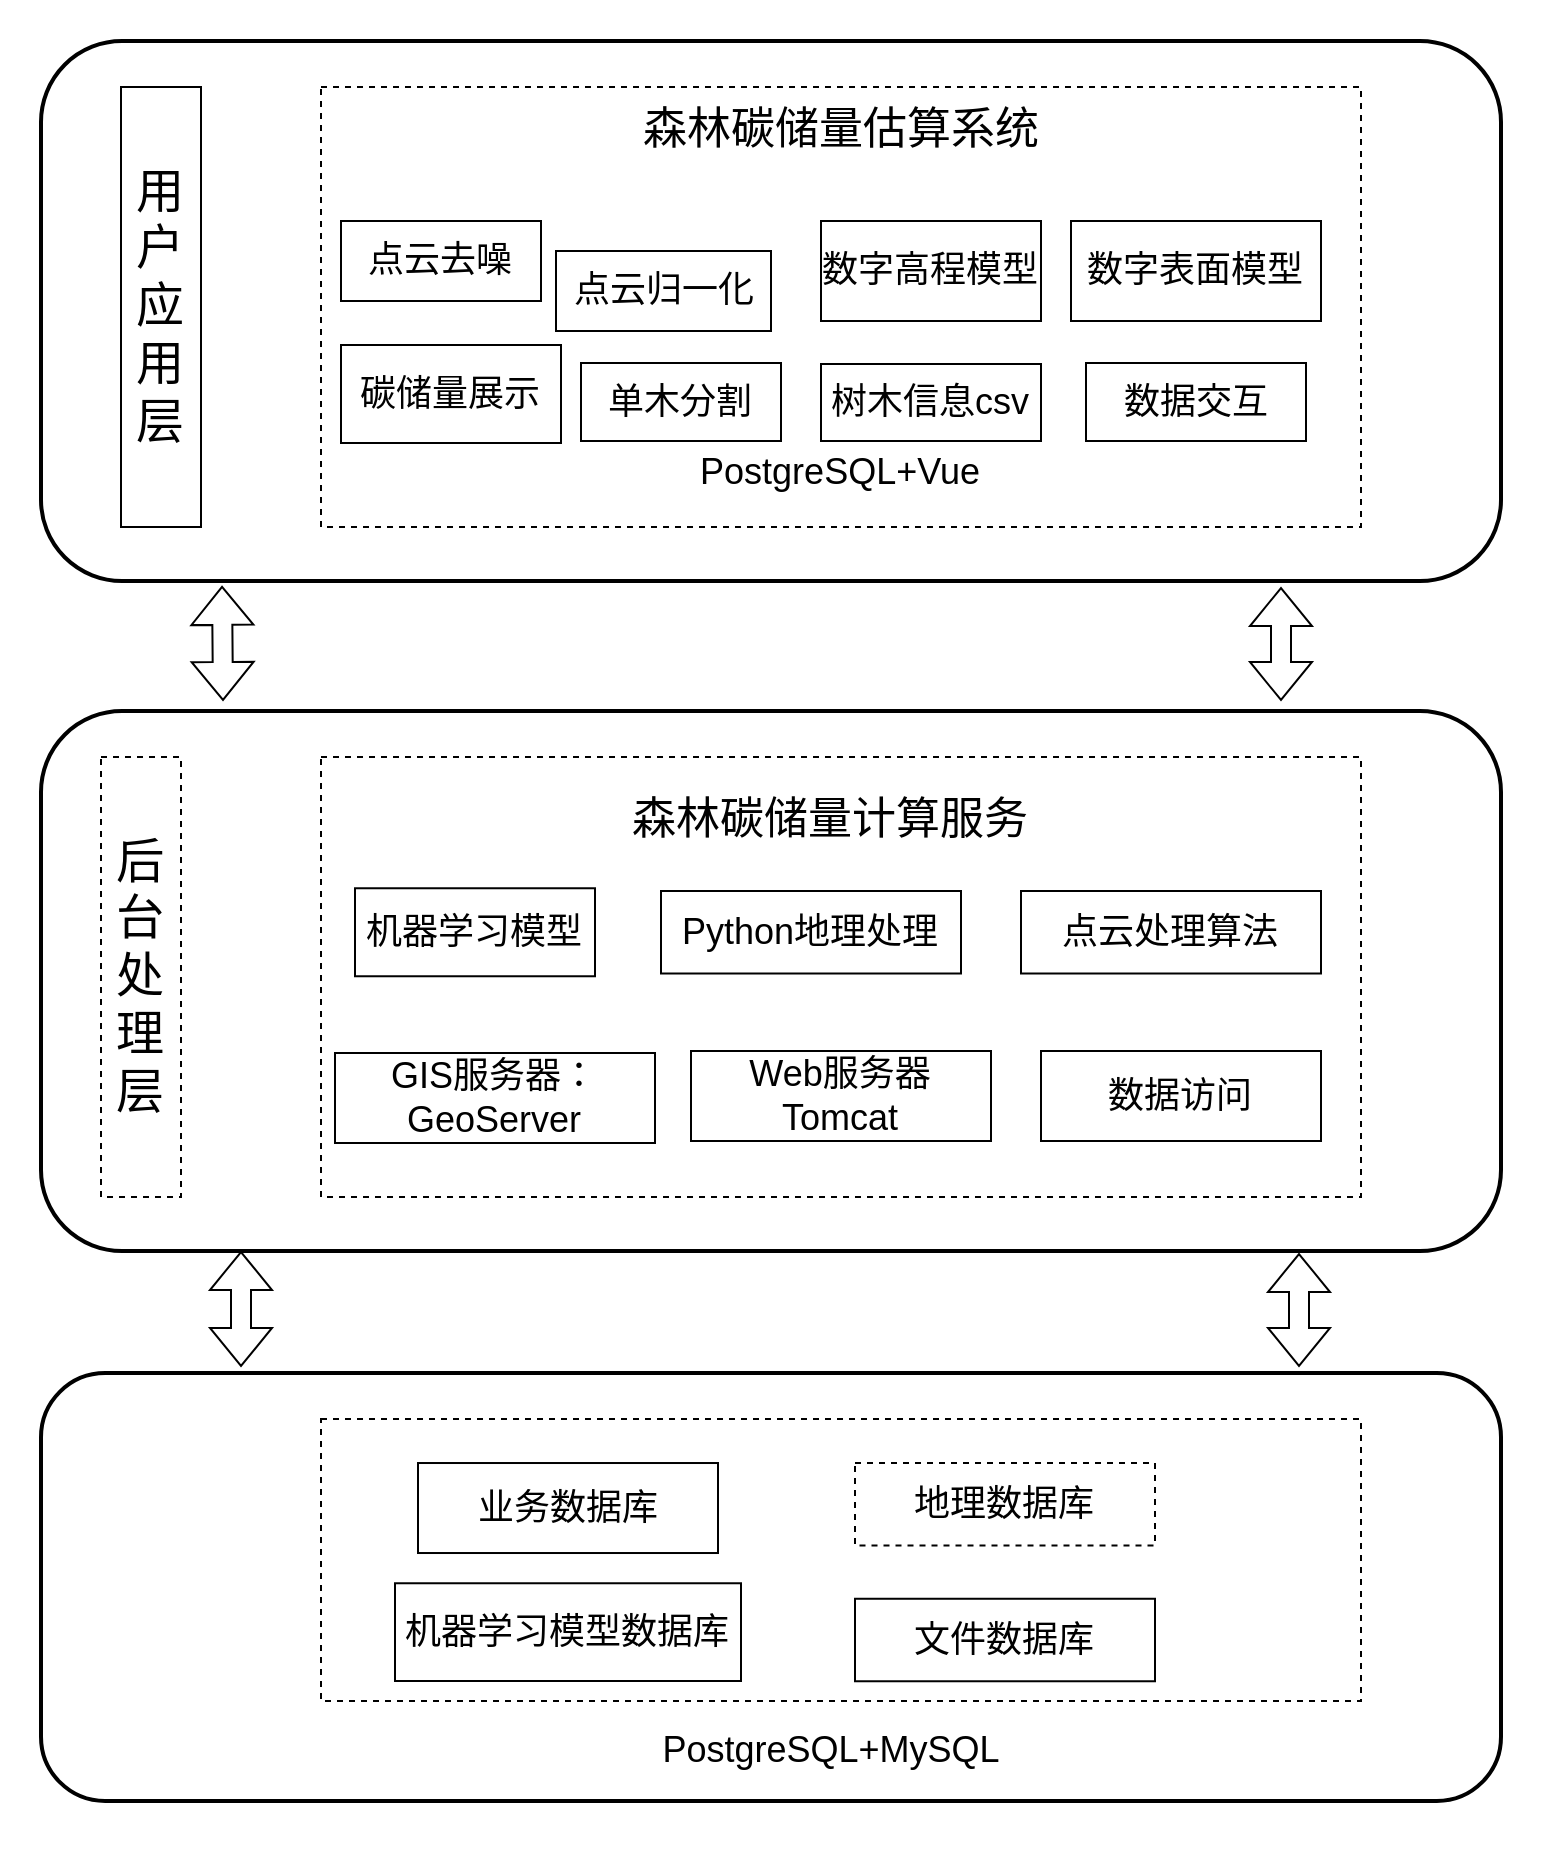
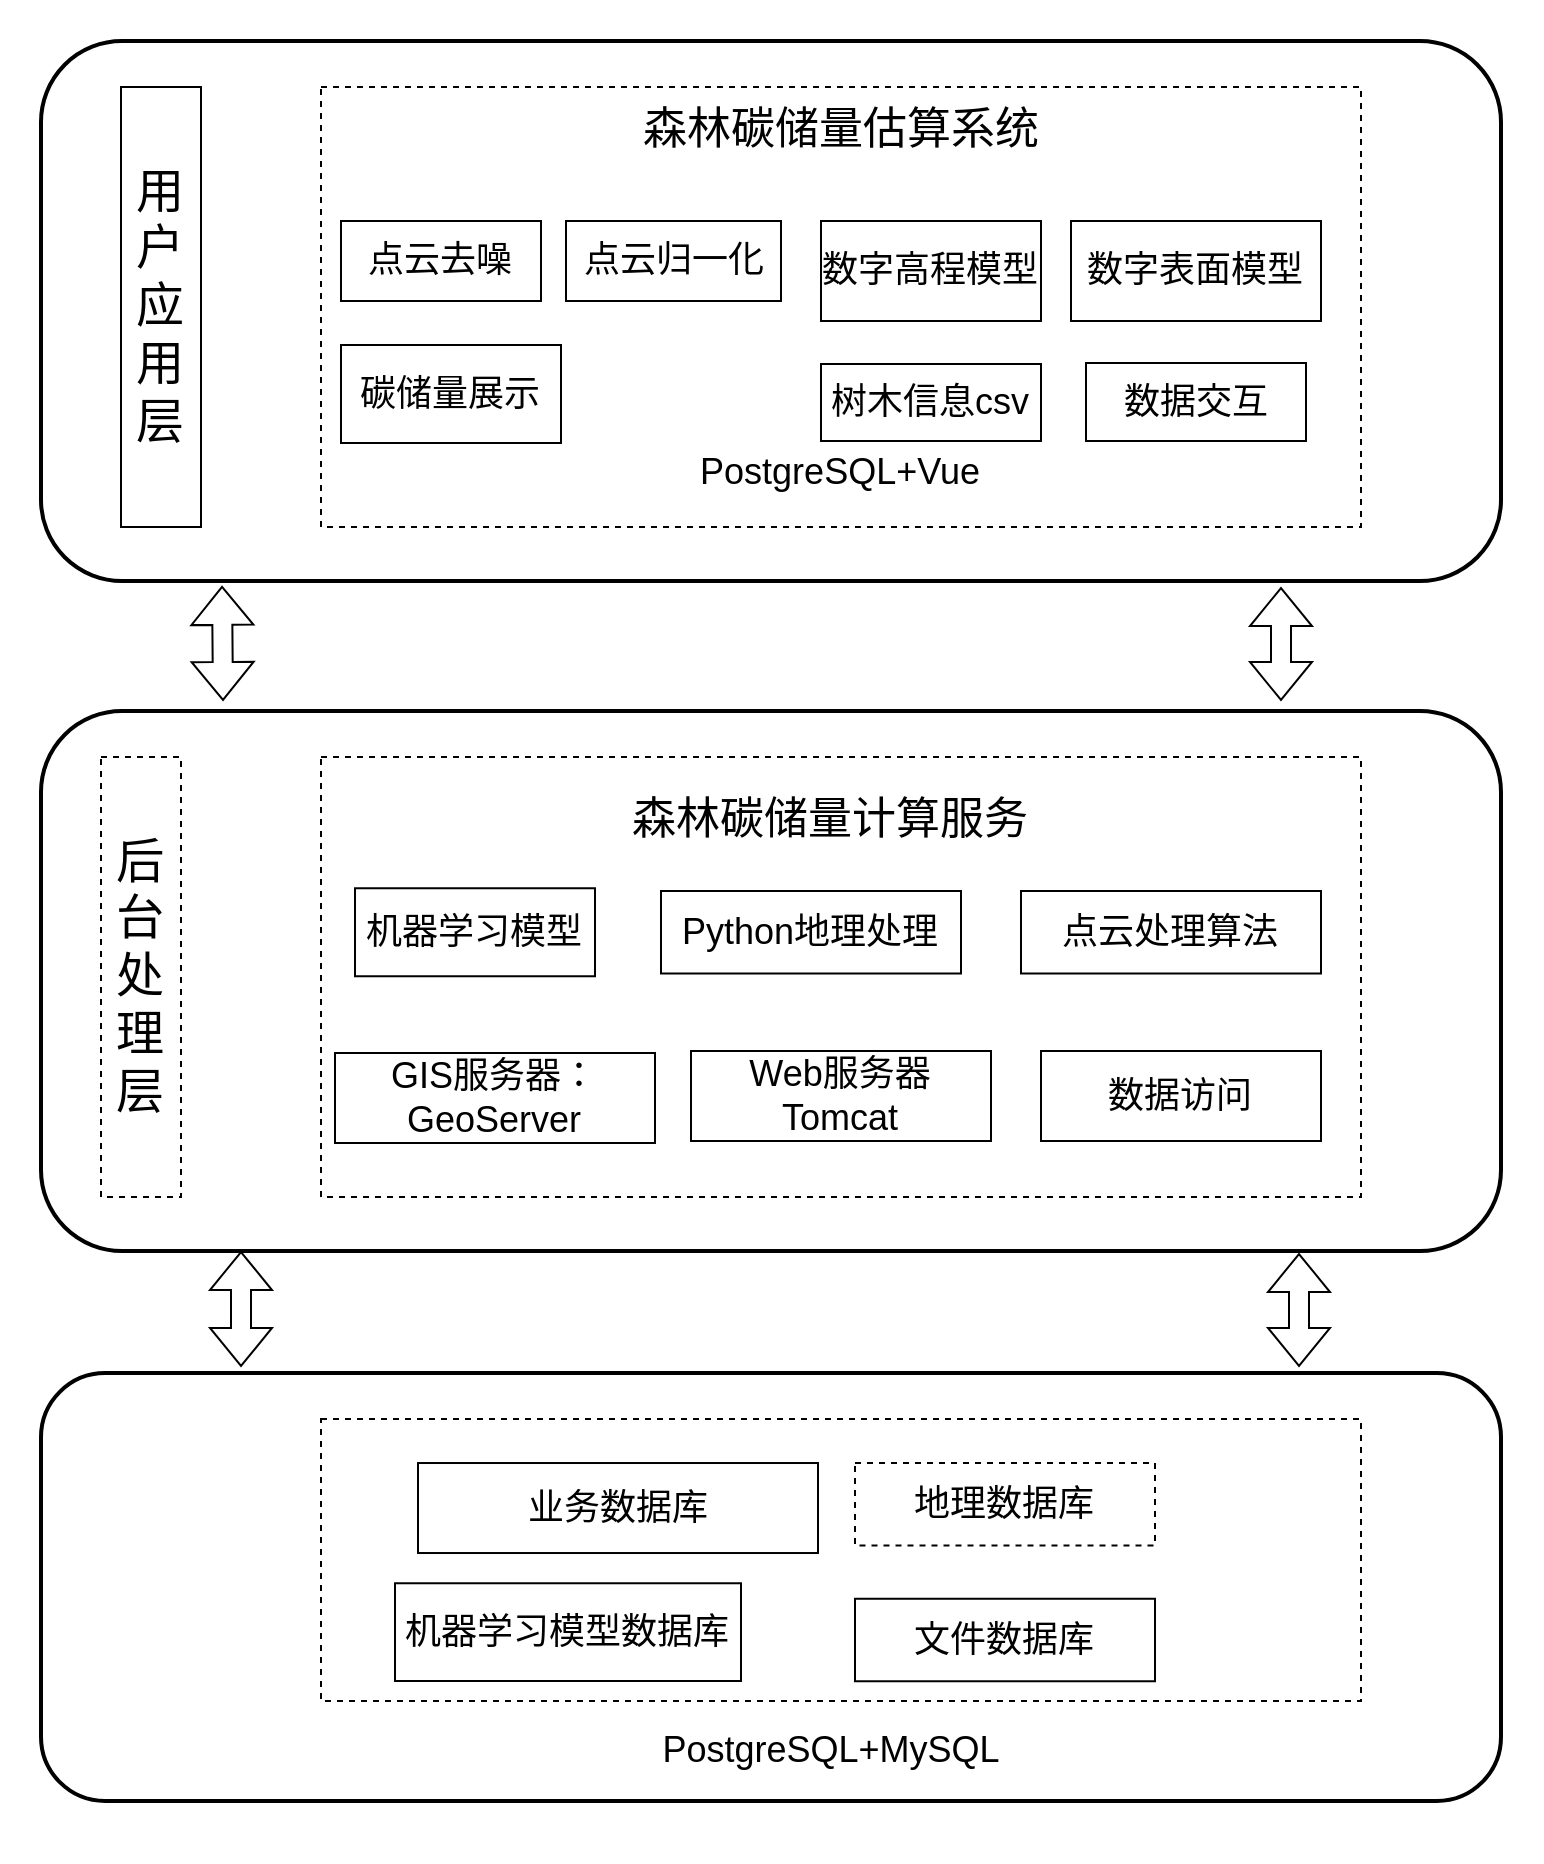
  <mxCell id="0" />
  <mxCell id="1" parent="0" />
  <mxCell id="2" value="" style="rounded=1;whiteSpace=wrap;html=1;strokeWidth=2;" parent="1" vertex="1"><mxGeometry x="20" y="20" width="730" height="270" as="geometry" /></mxCell>
  <mxCell id="3" value="&lt;font style=&quot;font-size: 24px;&quot;&gt;用户应用层&lt;/font&gt;" style="rounded=0;whiteSpace=wrap;html=1;align=center;dashed=0;" parent="1" vertex="1"><mxGeometry x="60" y="43" width="40" height="220" as="geometry" /></mxCell>
  <mxCell id="4" value="" style="rounded=0;whiteSpace=wrap;html=1;dashed=1;fontSize=18;" parent="1" vertex="1"><mxGeometry x="160" y="43" width="520" height="220" as="geometry" /></mxCell>
  <mxCell id="5" value="&lt;font style=&quot;font-size: 22px;&quot;&gt;森林碳储量估算系统&lt;/font&gt;" style="text;html=1;align=center;verticalAlign=middle;whiteSpace=wrap;rounded=0;fontSize=18;" parent="1" vertex="1"><mxGeometry x="282.5" y="60" width="275" height="10" as="geometry" /></mxCell>
  <mxCell id="6" value="点云去噪" style="rounded=0;whiteSpace=wrap;html=1;fontSize=18;" parent="1" vertex="1"><mxGeometry x="170" y="110" width="100" height="40" as="geometry" /></mxCell>
  <mxCell id="7" value="" style="shape=flexArrow;endArrow=classic;startArrow=classic;html=1;rounded=0;entryX=0.124;entryY=1.009;entryDx=0;entryDy=0;entryPerimeter=0;" parent="1" target="2" edge="1"><mxGeometry width="100" height="100" relative="1" as="geometry"><mxPoint x="111" y="350" as="sourcePoint" /><mxPoint x="210" y="300" as="targetPoint" /></mxGeometry></mxCell>
  <mxCell id="8" value="" style="shape=flexArrow;endArrow=classic;startArrow=classic;html=1;rounded=0;entryX=0.124;entryY=1.009;entryDx=0;entryDy=0;entryPerimeter=0;fontSize=18;" parent="1" edge="1"><mxGeometry width="100" height="100" relative="1" as="geometry"><mxPoint x="640" y="350" as="sourcePoint" /><mxPoint x="640" y="293" as="targetPoint" /></mxGeometry></mxCell>
  <mxCell id="9" value="&lt;font style=&quot;font-size: 18px;&quot;&gt;&lt;font style=&quot;font-size: 18px;&quot;&gt;PostgreSQL&lt;/font&gt;+Vue&lt;/font&gt;" style="text;html=1;align=center;verticalAlign=middle;whiteSpace=wrap;rounded=0;fontSize=18;" parent="1" vertex="1"><mxGeometry x="390" y="221" width="60" height="30" as="geometry" /></mxCell>
- <mxCell id="10" value="点云归一化" style="rounded=0;whiteSpace=wrap;html=1;fontSize=18;" vertex="1" parent="1"><mxGeometry x="277.5" y="125" width="107.5" height="40" as="geometry" /></mxCell>
+ <mxCell id="10" value="点云归一化" style="rounded=0;whiteSpace=wrap;html=1;fontSize=18;" vertex="1" parent="1"><mxGeometry x="282.5" y="110" width="107.5" height="40" as="geometry" /></mxCell>
  <mxCell id="11" value="树木信息csv" style="rounded=0;whiteSpace=wrap;html=1;fontSize=18;" vertex="1" parent="1"><mxGeometry x="410" y="181.5" width="110" height="38.5" as="geometry" /></mxCell>
- <mxCell id="12" value="单木分割" style="rounded=0;whiteSpace=wrap;html=1;fontSize=18;" vertex="1" parent="1"><mxGeometry x="290" y="181" width="100" height="39" as="geometry" /></mxCell>
  <mxCell id="13" value="数字高程模型" style="rounded=0;whiteSpace=wrap;html=1;fontSize=18;" vertex="1" parent="1"><mxGeometry x="410" y="110" width="110" height="50" as="geometry" /></mxCell>
  <mxCell id="14" value="碳储量展示" style="rounded=0;whiteSpace=wrap;html=1;fontSize=18;" vertex="1" parent="1"><mxGeometry x="170" y="172" width="110" height="49" as="geometry" /></mxCell>
  <mxCell id="15" value="数字表面模型" style="rounded=0;whiteSpace=wrap;html=1;fontSize=18;" vertex="1" parent="1"><mxGeometry x="535" y="110" width="125" height="50" as="geometry" /></mxCell>
  <mxCell id="16" value="数据交互" style="rounded=0;whiteSpace=wrap;html=1;fontSize=18;" vertex="1" parent="1"><mxGeometry x="542.5" y="181" width="110" height="39" as="geometry" /></mxCell>
  <mxCell id="17" style="edgeStyle=orthogonalEdgeStyle;rounded=0;orthogonalLoop=1;jettySize=auto;html=1;exitX=0.5;exitY=1;exitDx=0;exitDy=0;fontSize=18;" edge="1" parent="1" source="16" target="16"><mxGeometry relative="1" as="geometry" /></mxCell>
  <mxCell id="18" value="" style="rounded=1;whiteSpace=wrap;html=1;strokeWidth=2;" vertex="1" parent="1"><mxGeometry x="20" y="355" width="730" height="270" as="geometry" /></mxCell>
  <mxCell id="19" value="&lt;font style=&quot;font-size: 24px;&quot;&gt;后台处理层&lt;/font&gt;" style="rounded=0;whiteSpace=wrap;html=1;align=center;dashed=1;" vertex="1" parent="1"><mxGeometry x="50" y="378" width="40" height="220" as="geometry" /></mxCell>
  <mxCell id="20" value="" style="rounded=0;whiteSpace=wrap;html=1;dashed=1;fontSize=18;" vertex="1" parent="1"><mxGeometry x="160" y="378" width="520" height="220" as="geometry" /></mxCell>
  <mxCell id="21" value="GIS服务器：GeoServer" style="rounded=0;whiteSpace=wrap;html=1;fontSize=18;" vertex="1" parent="1"><mxGeometry x="167" y="526" width="160" height="45" as="geometry" /></mxCell>
  <mxCell id="22" value="数据访问" style="rounded=0;whiteSpace=wrap;html=1;fontSize=18;" vertex="1" parent="1"><mxGeometry x="520" y="525" width="140" height="45" as="geometry" /></mxCell>
  <mxCell id="23" value="Web服务器Tomcat" style="rounded=0;whiteSpace=wrap;html=1;fontSize=18;" vertex="1" parent="1"><mxGeometry x="345" y="525" width="150" height="45" as="geometry" /></mxCell>
  <mxCell id="24" value="Python地理处理" style="rounded=0;whiteSpace=wrap;html=1;fontSize=18;" vertex="1" parent="1"><mxGeometry x="330" y="445" width="150" height="41.25" as="geometry" /></mxCell>
  <mxCell id="25" value="机器学习模型" style="rounded=0;whiteSpace=wrap;html=1;fontSize=18;" vertex="1" parent="1"><mxGeometry x="177" y="443.63" width="120" height="44" as="geometry" /></mxCell>
  <mxCell id="26" style="edgeStyle=orthogonalEdgeStyle;rounded=0;orthogonalLoop=1;jettySize=auto;html=1;exitX=0.5;exitY=1;exitDx=0;exitDy=0;fontSize=18;" edge="1" parent="1"><mxGeometry relative="1" as="geometry"><mxPoint x="585" y="556" as="sourcePoint" /><mxPoint x="585" y="556" as="targetPoint" /></mxGeometry></mxCell>
  <mxCell id="27" value="点云处理算法" style="rounded=0;whiteSpace=wrap;html=1;fontSize=18;" vertex="1" parent="1"><mxGeometry x="510" y="445" width="150" height="41.25" as="geometry" /></mxCell>
  <mxCell id="28" value="" style="rounded=1;whiteSpace=wrap;html=1;strokeWidth=2;" vertex="1" parent="1"><mxGeometry x="20" y="686" width="730" height="214" as="geometry" /></mxCell>
  <mxCell id="29" value="" style="rounded=0;whiteSpace=wrap;html=1;dashed=1;fontSize=18;" vertex="1" parent="1"><mxGeometry x="160" y="709" width="520" height="141" as="geometry" /></mxCell>
- <mxCell id="30" value="业务数据库" style="rounded=0;whiteSpace=wrap;html=1;fontSize=18;" vertex="1" parent="1"><mxGeometry x="208.5" y="731.01" width="150" height="45" as="geometry" /></mxCell>
+ <mxCell id="30" value="业务数据库" style="rounded=0;whiteSpace=wrap;html=1;fontSize=18;" vertex="1" parent="1"><mxGeometry x="208.5" y="731.01" width="200" height="45" as="geometry" /></mxCell>
  <mxCell id="31" value="&lt;span style=&quot;text-decoration-line: none;&quot;&gt;PostgreSQL&lt;/span&gt;&lt;span style=&quot;font-size: 18px;&quot;&gt;+MySQL&lt;/span&gt;" style="text;html=1;align=center;verticalAlign=middle;whiteSpace=wrap;rounded=0;fontSize=18;" vertex="1" parent="1"><mxGeometry x="313.5" y="840" width="203" height="69.87" as="geometry" /></mxCell>
  <mxCell id="32" value="地理数据库" style="rounded=0;whiteSpace=wrap;html=1;fontSize=18;dashed=1;" vertex="1" parent="1"><mxGeometry x="427" y="731.01" width="150" height="41.25" as="geometry" /></mxCell>
  <mxCell id="33" value="机器学习模型数据库" style="rounded=0;whiteSpace=wrap;html=1;fontSize=18;" vertex="1" parent="1"><mxGeometry x="197" y="791.13" width="173" height="48.87" as="geometry" /></mxCell>
  <mxCell id="34" style="edgeStyle=orthogonalEdgeStyle;rounded=0;orthogonalLoop=1;jettySize=auto;html=1;exitX=0.5;exitY=1;exitDx=0;exitDy=0;fontSize=18;" edge="1" parent="1"><mxGeometry relative="1" as="geometry"><mxPoint x="592" y="840.13" as="sourcePoint" /><mxPoint x="592" y="840.13" as="targetPoint" /></mxGeometry></mxCell>
  <mxCell id="35" value="文件数据库" style="rounded=0;whiteSpace=wrap;html=1;fontSize=18;" vertex="1" parent="1"><mxGeometry x="427" y="798.88" width="150" height="41.25" as="geometry" /></mxCell>
  <mxCell id="36" value="" style="shape=flexArrow;endArrow=classic;startArrow=classic;html=1;rounded=0;entryX=0.124;entryY=1.009;entryDx=0;entryDy=0;entryPerimeter=0;" edge="1" parent="1"><mxGeometry width="100" height="100" relative="1" as="geometry"><mxPoint x="120" y="683" as="sourcePoint" /><mxPoint x="120" y="625" as="targetPoint" /></mxGeometry></mxCell>
  <mxCell id="37" value="" style="shape=flexArrow;endArrow=classic;startArrow=classic;html=1;rounded=0;entryX=0.124;entryY=1.009;entryDx=0;entryDy=0;entryPerimeter=0;fontSize=18;" edge="1" parent="1"><mxGeometry width="100" height="100" relative="1" as="geometry"><mxPoint x="649" y="683" as="sourcePoint" /><mxPoint x="649" y="626" as="targetPoint" /></mxGeometry></mxCell>
  <mxCell id="38" value="&lt;font style=&quot;font-size: 22px;&quot;&gt;森林碳储量计算服务&lt;/font&gt;" style="text;html=1;align=center;verticalAlign=middle;whiteSpace=wrap;rounded=0;" vertex="1" parent="1"><mxGeometry x="280" y="390" width="270" height="40" as="geometry" /></mxCell>
